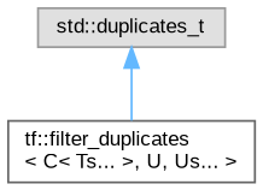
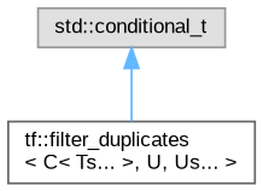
  digraph {
    rankdir=TB
    fontname="Liberation Sans"
    node [fontname="Liberation Sans" fontsize=10 shape=box style=filled]
-   n1 [color=grey60 fillcolor="#E0E0E0" height=0.2 label="std::duplicates_t" width=0.4]
+   n1 [color=grey60 fillcolor="#E0E0E0" height=0.2 label="std::conditional_t" width=0.4]
    n2 [color=grey40 fillcolor=white height=0.2 label="tf::filter_duplicates\l\< C\< Ts... \>, U, Us... \>" width=0.4]
    n1 -> n2 [color=steelblue1 dir=back fontname="Liberation Sans" fontsize=10 labelfontname=Helvetica labelfontsize=10 style=solid]
  }
